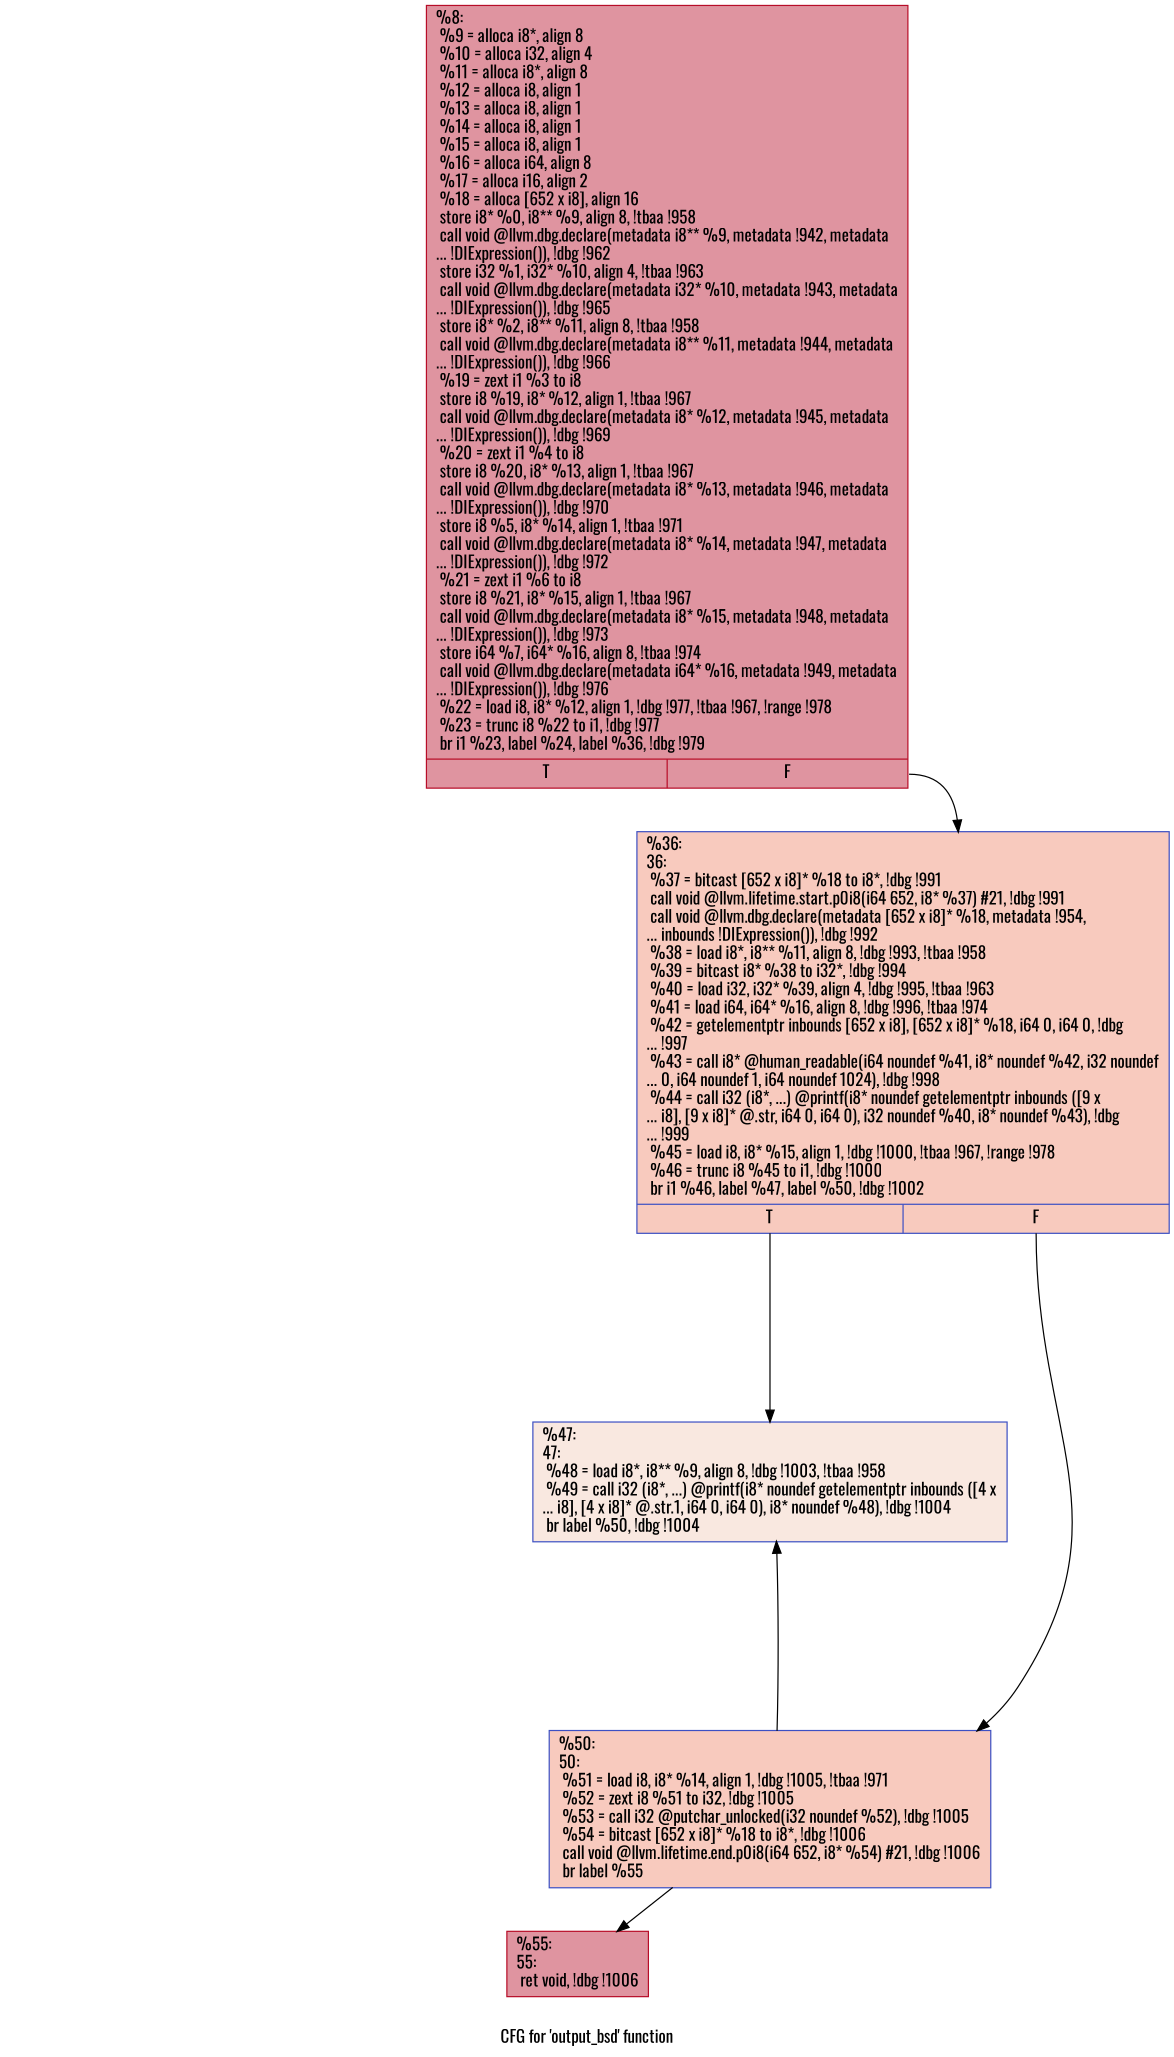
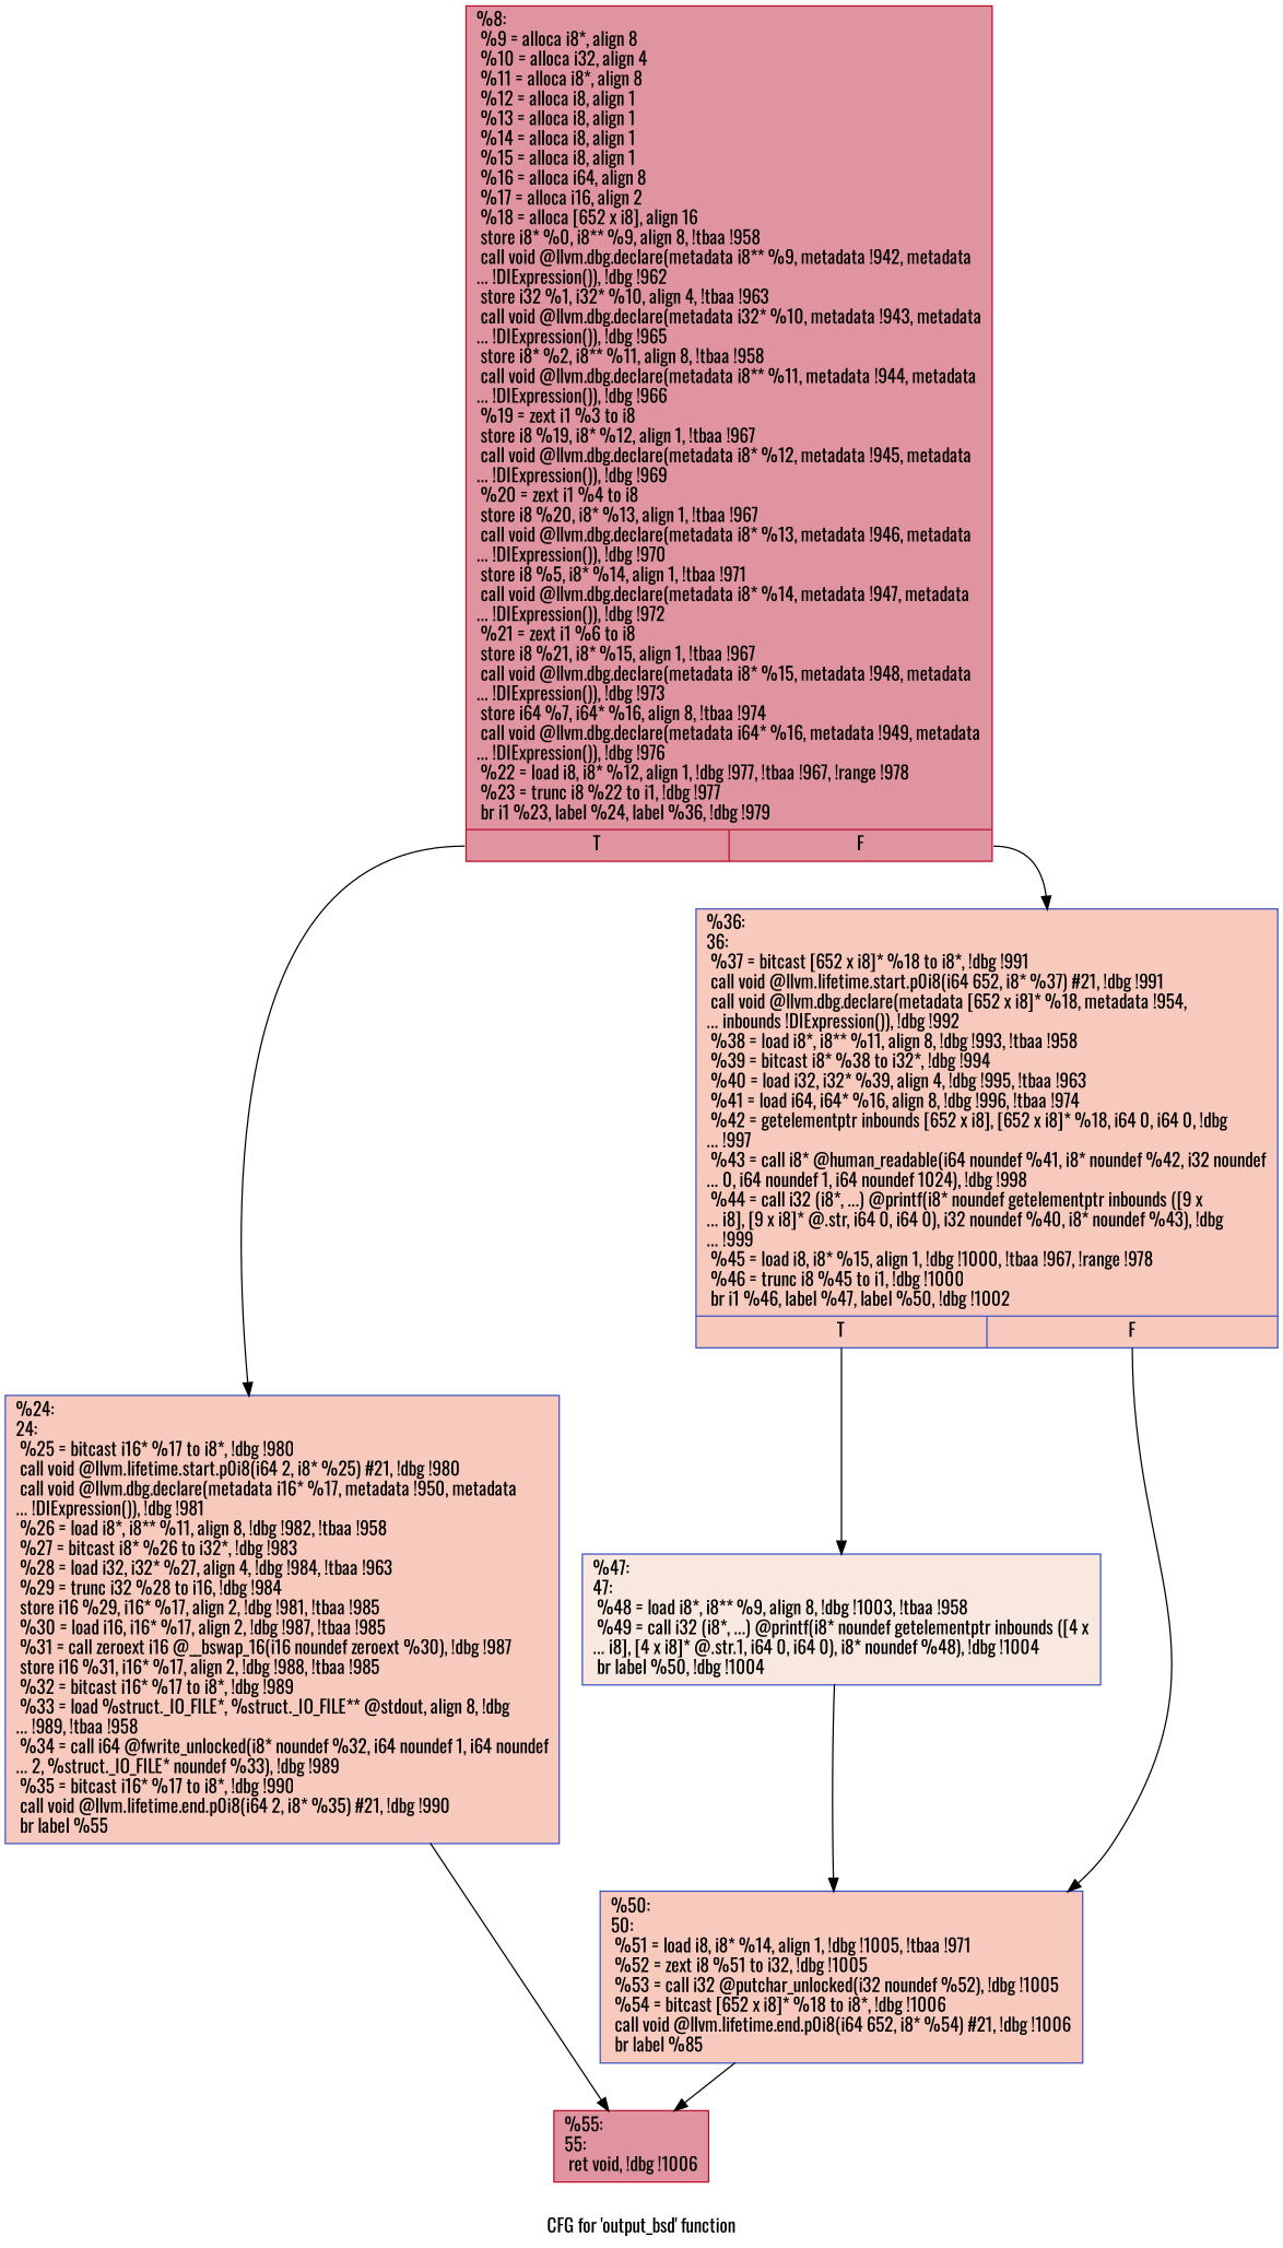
  digraph {
    fontname=Oswald
    label="CFG for 'output_bsd' function"
    node [color="#3d50c3ff" fillcolor="#ef886b70" fontname=Oswald shape=record style=filled]
    edge [fontname=Oswald]
    n1 [color="#b70d28ff" fillcolor="#b70d2870" label="{%8:\l  %9 = alloca i8*, align 8\l  %10 = alloca i32, align 4\l  %11 = alloca i8*, align 8\l  %12 = alloca i8, align 1\l  %13 = alloca i8, align 1\l  %14 = alloca i8, align 1\l  %15 = alloca i8, align 1\l  %16 = alloca i64, align 8\l  %17 = alloca i16, align 2\l  %18 = alloca [652 x i8], align 16\l  store i8* %0, i8** %9, align 8, !tbaa !958\l  call void @llvm.dbg.declare(metadata i8** %9, metadata !942, metadata\l... !DIExpression()), !dbg !962\l  store i32 %1, i32* %10, align 4, !tbaa !963\l  call void @llvm.dbg.declare(metadata i32* %10, metadata !943, metadata\l... !DIExpression()), !dbg !965\l  store i8* %2, i8** %11, align 8, !tbaa !958\l  call void @llvm.dbg.declare(metadata i8** %11, metadata !944, metadata\l... !DIExpression()), !dbg !966\l  %19 = zext i1 %3 to i8\l  store i8 %19, i8* %12, align 1, !tbaa !967\l  call void @llvm.dbg.declare(metadata i8* %12, metadata !945, metadata\l... !DIExpression()), !dbg !969\l  %20 = zext i1 %4 to i8\l  store i8 %20, i8* %13, align 1, !tbaa !967\l  call void @llvm.dbg.declare(metadata i8* %13, metadata !946, metadata\l... !DIExpression()), !dbg !970\l  store i8 %5, i8* %14, align 1, !tbaa !971\l  call void @llvm.dbg.declare(metadata i8* %14, metadata !947, metadata\l... !DIExpression()), !dbg !972\l  %21 = zext i1 %6 to i8\l  store i8 %21, i8* %15, align 1, !tbaa !967\l  call void @llvm.dbg.declare(metadata i8* %15, metadata !948, metadata\l... !DIExpression()), !dbg !973\l  store i64 %7, i64* %16, align 8, !tbaa !974\l  call void @llvm.dbg.declare(metadata i64* %16, metadata !949, metadata\l... !DIExpression()), !dbg !976\l  %22 = load i8, i8* %12, align 1, !dbg !977, !tbaa !967, !range !978\l  %23 = trunc i8 %22 to i1, !dbg !977\l  br i1 %23, label %24, label %36, !dbg !979\l|{<s0>T|<s1>F}}"]
+   n2 [label="{%24:\l24:                                               \l  %25 = bitcast i16* %17 to i8*, !dbg !980\l  call void @llvm.lifetime.start.p0i8(i64 2, i8* %25) #21, !dbg !980\l  call void @llvm.dbg.declare(metadata i16* %17, metadata !950, metadata\l... !DIExpression()), !dbg !981\l  %26 = load i8*, i8** %11, align 8, !dbg !982, !tbaa !958\l  %27 = bitcast i8* %26 to i32*, !dbg !983\l  %28 = load i32, i32* %27, align 4, !dbg !984, !tbaa !963\l  %29 = trunc i32 %28 to i16, !dbg !984\l  store i16 %29, i16* %17, align 2, !dbg !981, !tbaa !985\l  %30 = load i16, i16* %17, align 2, !dbg !987, !tbaa !985\l  %31 = call zeroext i16 @__bswap_16(i16 noundef zeroext %30), !dbg !987\l  store i16 %31, i16* %17, align 2, !dbg !988, !tbaa !985\l  %32 = bitcast i16* %17 to i8*, !dbg !989\l  %33 = load %struct._IO_FILE*, %struct._IO_FILE** @stdout, align 8, !dbg\l... !989, !tbaa !958\l  %34 = call i64 @fwrite_unlocked(i8* noundef %32, i64 noundef 1, i64 noundef\l... 2, %struct._IO_FILE* noundef %33), !dbg !989\l  %35 = bitcast i16* %17 to i8*, !dbg !990\l  call void @llvm.lifetime.end.p0i8(i64 2, i8* %35) #21, !dbg !990\l  br label %55\l}"]
    n3 [label="{%36:\l36:                                               \l  %37 = bitcast [652 x i8]* %18 to i8*, !dbg !991\l  call void @llvm.lifetime.start.p0i8(i64 652, i8* %37) #21, !dbg !991\l  call void @llvm.dbg.declare(metadata [652 x i8]* %18, metadata !954,\l... inbounds !DIExpression()), !dbg !992\l  %38 = load i8*, i8** %11, align 8, !dbg !993, !tbaa !958\l  %39 = bitcast i8* %38 to i32*, !dbg !994\l  %40 = load i32, i32* %39, align 4, !dbg !995, !tbaa !963\l  %41 = load i64, i64* %16, align 8, !dbg !996, !tbaa !974\l  %42 = getelementptr inbounds [652 x i8], [652 x i8]* %18, i64 0, i64 0, !dbg\l... !997\l  %43 = call i8* @human_readable(i64 noundef %41, i8* noundef %42, i32 noundef\l... 0, i64 noundef 1, i64 noundef 1024), !dbg !998\l  %44 = call i32 (i8*, ...) @printf(i8* noundef getelementptr inbounds ([9 x\l... i8], [9 x i8]* @.str, i64 0, i64 0), i32 noundef %40, i8* noundef %43), !dbg\l... !999\l  %45 = load i8, i8* %15, align 1, !dbg !1000, !tbaa !967, !range !978\l  %46 = trunc i8 %45 to i1, !dbg !1000\l  br i1 %46, label %47, label %50, !dbg !1002\l|{<s0>T|<s1>F}}"]
    n4 [color="#b70d28ff" fillcolor="#b70d2870" label="{%55:\l55:                                               \l  ret void, !dbg !1006\l}"]
    n5 [fillcolor="#f1ccb870" label="{%47:\l47:                                               \l  %48 = load i8*, i8** %9, align 8, !dbg !1003, !tbaa !958\l  %49 = call i32 (i8*, ...) @printf(i8* noundef getelementptr inbounds ([4 x\l... i8], [4 x i8]* @.str.1, i64 0, i64 0), i8* noundef %48), !dbg !1004\l  br label %50, !dbg !1004\l}"]
-   n6 [label="{%50:\l50:                                               \l  %51 = load i8, i8* %14, align 1, !dbg !1005, !tbaa !971\l  %52 = zext i8 %51 to i32, !dbg !1005\l  %53 = call i32 @putchar_unlocked(i32 noundef %52), !dbg !1005\l  %54 = bitcast [652 x i8]* %18 to i8*, !dbg !1006\l  call void @llvm.lifetime.end.p0i8(i64 652, i8* %54) #21, !dbg !1006\l  br label %55\l}"]
+   n6 [label="{%50:\l50:                                               \l  %51 = load i8, i8* %14, align 1, !dbg !1005, !tbaa !971\l  %52 = zext i8 %51 to i32, !dbg !1005\l  %53 = call i32 @putchar_unlocked(i32 noundef %52), !dbg !1005\l  %54 = bitcast [652 x i8]* %18 to i8*, !dbg !1006\l  call void @llvm.lifetime.end.p0i8(i64 652, i8* %54) #21, !dbg !1006\l  br label %85\l}"]
+   n1 -> n2 [tailport=s0]
    n1 -> n3 [tailport=s1]
+   n2 -> n4
    n3 -> n5 [tailport=s0]
    n3 -> n6 [tailport=s1]
-   n6 -> n5
+   n5 -> n6
    n6 -> n4
  }
